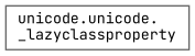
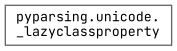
  digraph {
    rankdir=LR
    fontname="JetBrains Mono"
-   n1 [color=grey40 fillcolor=white fontname="JetBrains Mono" fontsize=10 height=0.2 label="unicode.unicode.\l_lazyclassproperty" shape=box style=filled width=0.4]
+   n1 [color=grey40 fillcolor=white fontname="JetBrains Mono" fontsize=10 height=0.2 label="pyparsing.unicode.\l_lazyclassproperty" shape=box style=filled width=0.4]
  }
